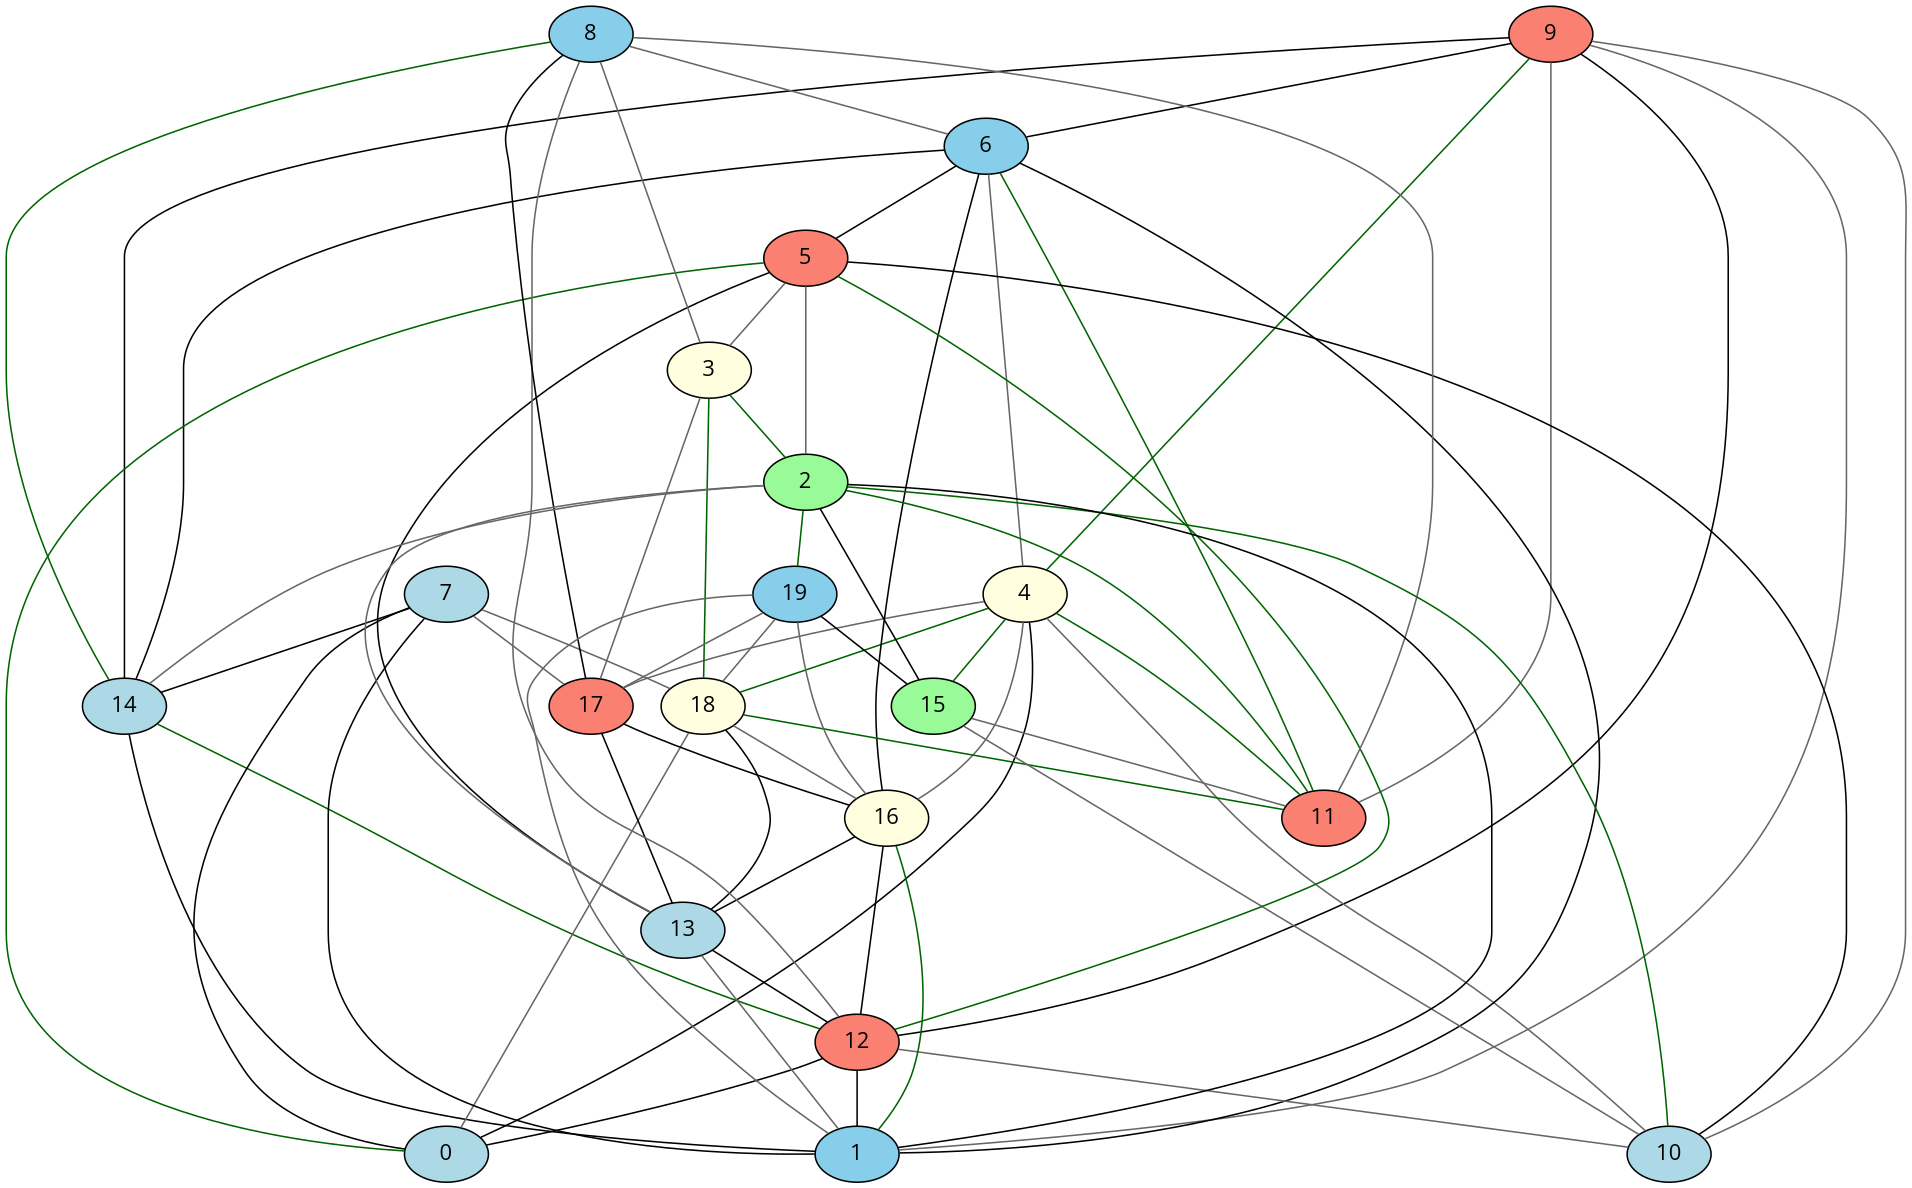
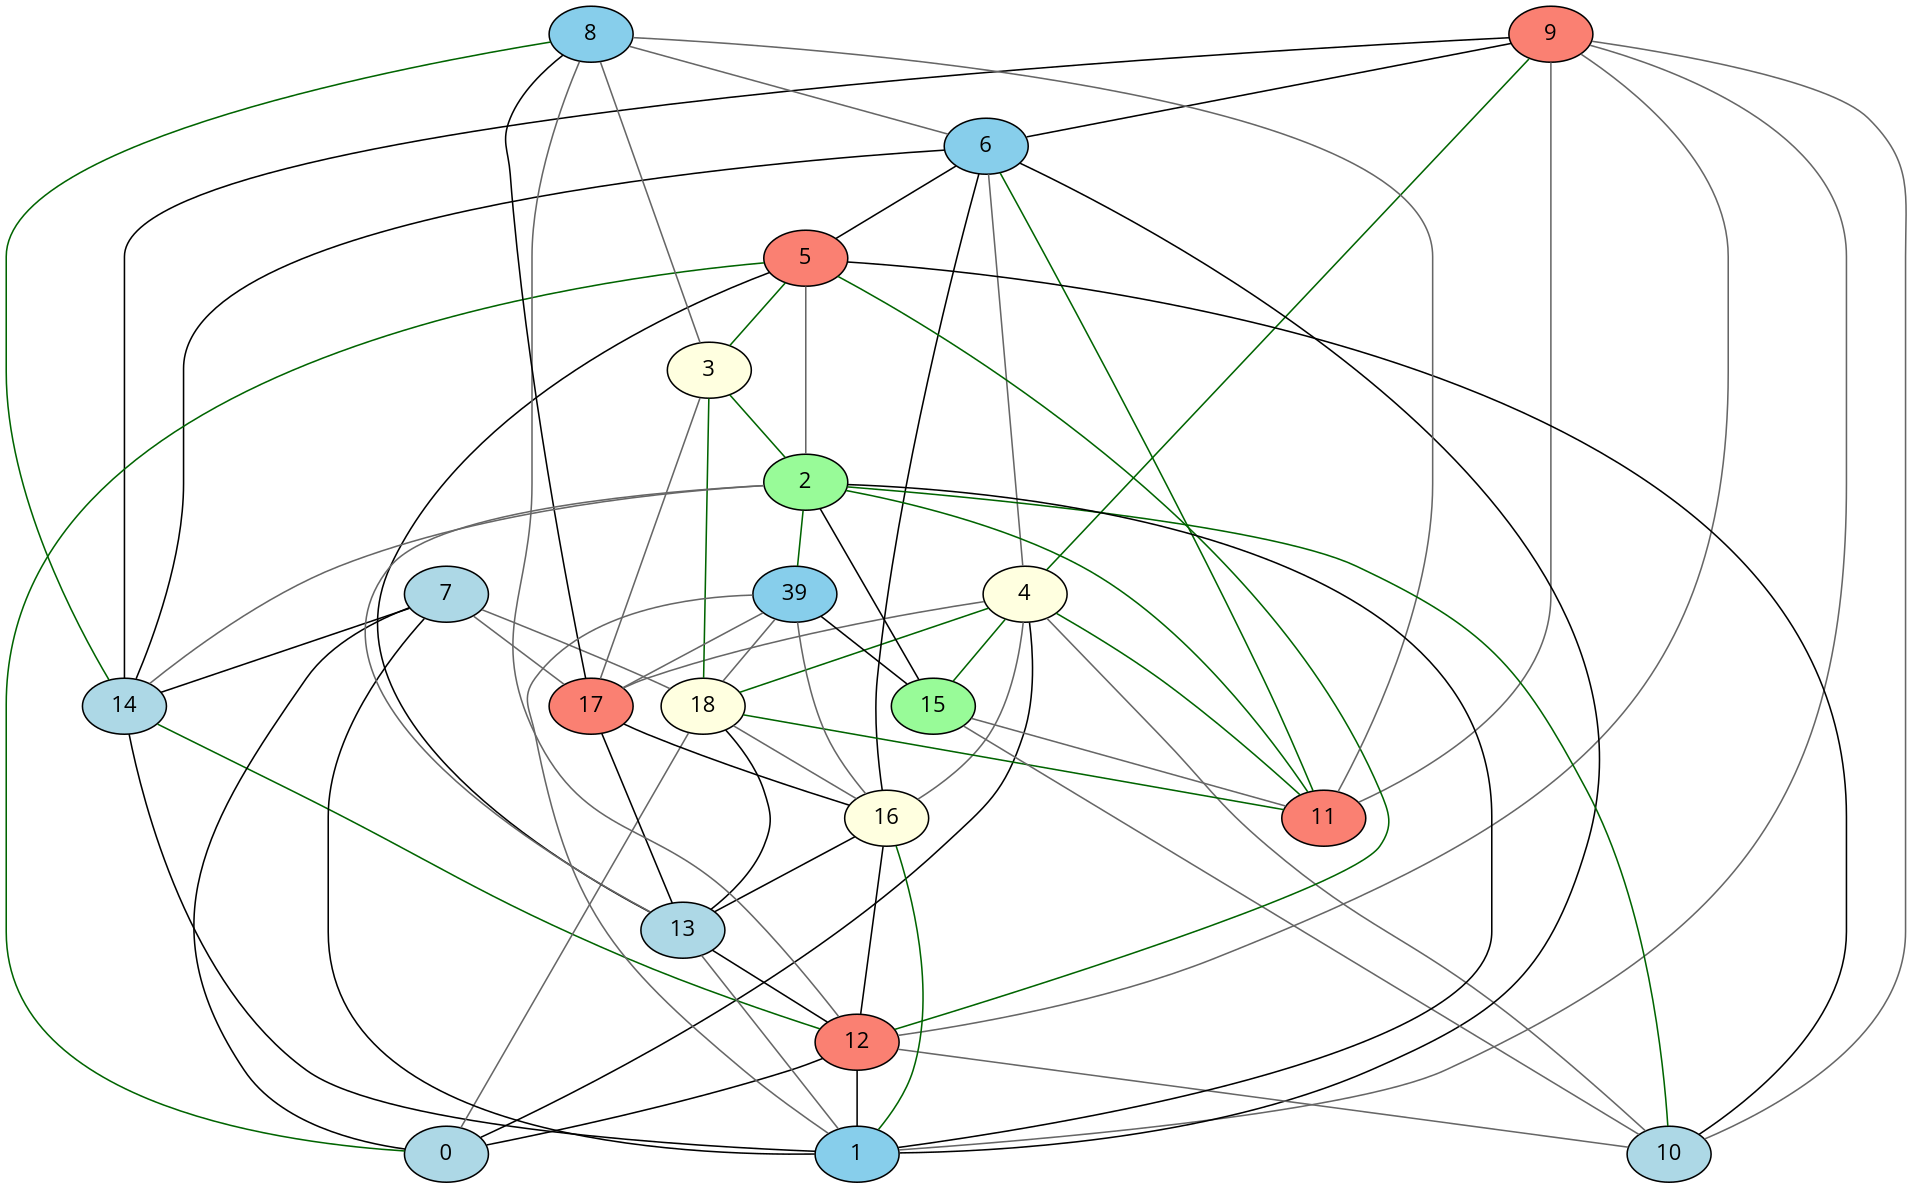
  digraph {
    fontname="Open Sans"
    node [fillcolor=salmon fontname="Open Sans" style=filled]
    edge [color=gray40 dir=none fontname="Open Sans"]
    9
    4 [fillcolor=lightyellow]
    10 [fillcolor=lightblue]
    6 [fillcolor=skyblue]
    12
    11
    14 [fillcolor=lightblue]
    1 [fillcolor=skyblue]
    18 [fillcolor=lightyellow]
    16 [fillcolor=lightyellow]
    0 [fillcolor=lightblue]
    17
    15 [fillcolor=palegreen]
    5
    13 [fillcolor=lightblue]
    7 [fillcolor=lightblue]
    8 [fillcolor=skyblue]
    3 [fillcolor=lightyellow]
    2 [fillcolor=palegreen]
-   19 [fillcolor=skyblue]
+   19 [fillcolor=skyblue label=39]
    subgraph sub_1 {
      9
      4
      10
      6
      12
      11
      14
      1
      18
      16
      0
      17
      15
      5
      13
      7
      8
      3
      2
      19
    }
    9 -> 4 [color=darkgreen]
    9 -> 10
    9 -> 6 [color=black]
-   9 -> 12 [color=black]
+   9 -> 12
    9 -> 11
    9 -> 14 [color=black]
    9 -> 1
    4 -> 10
    4 -> 11 [color=darkgreen]
    4 -> 18 [color=darkgreen]
    4 -> 16
    4 -> 0 [color=black]
    4 -> 17
    4 -> 15 [color=darkgreen]
    6 -> 4
    6 -> 11 [color=darkgreen]
    6 -> 14 [color=black]
    6 -> 1 [color=black]
    6 -> 16 [color=black]
    6 -> 5 [color=black]
    12 -> 10
    12 -> 1 [color=black]
    12 -> 0 [color=black]
    14 -> 12 [color=darkgreen]
    14 -> 1 [color=black]
    18 -> 11 [color=darkgreen]
    18 -> 16
    18 -> 0
    18 -> 13 [color=black]
    16 -> 12 [color=black]
    16 -> 1 [color=darkgreen]
    16 -> 13 [color=black]
    17 -> 16 [color=black]
    17 -> 13 [color=black]
    15 -> 10
    15 -> 11
    5 -> 10 [color=black]
    5 -> 12 [color=darkgreen]
    5 -> 0 [color=darkgreen]
    5 -> 13 [color=black]
-   5 -> 3
+   5 -> 3 [color=darkgreen]
    5 -> 2
    13 -> 12 [color=black]
    13 -> 1
    7 -> 14 [color=black]
    7 -> 1 [color=black]
    7 -> 18
    7 -> 0 [color=black]
    7 -> 17
    8 -> 6
    8 -> 12
    8 -> 11
    8 -> 14 [color=darkgreen]
    8 -> 17 [color=black]
    8 -> 3
    3 -> 18 [color=darkgreen]
    3 -> 17
    3 -> 2 [color=darkgreen]
    2 -> 10 [color=darkgreen]
    2 -> 11 [color=darkgreen]
    2 -> 14
    2 -> 1 [color=black]
    2 -> 15 [color=black]
    2 -> 13
    2 -> 19 [color=darkgreen]
    19 -> 1
    19 -> 18
    19 -> 16
    19 -> 17
    19 -> 15 [color=black]
  }
